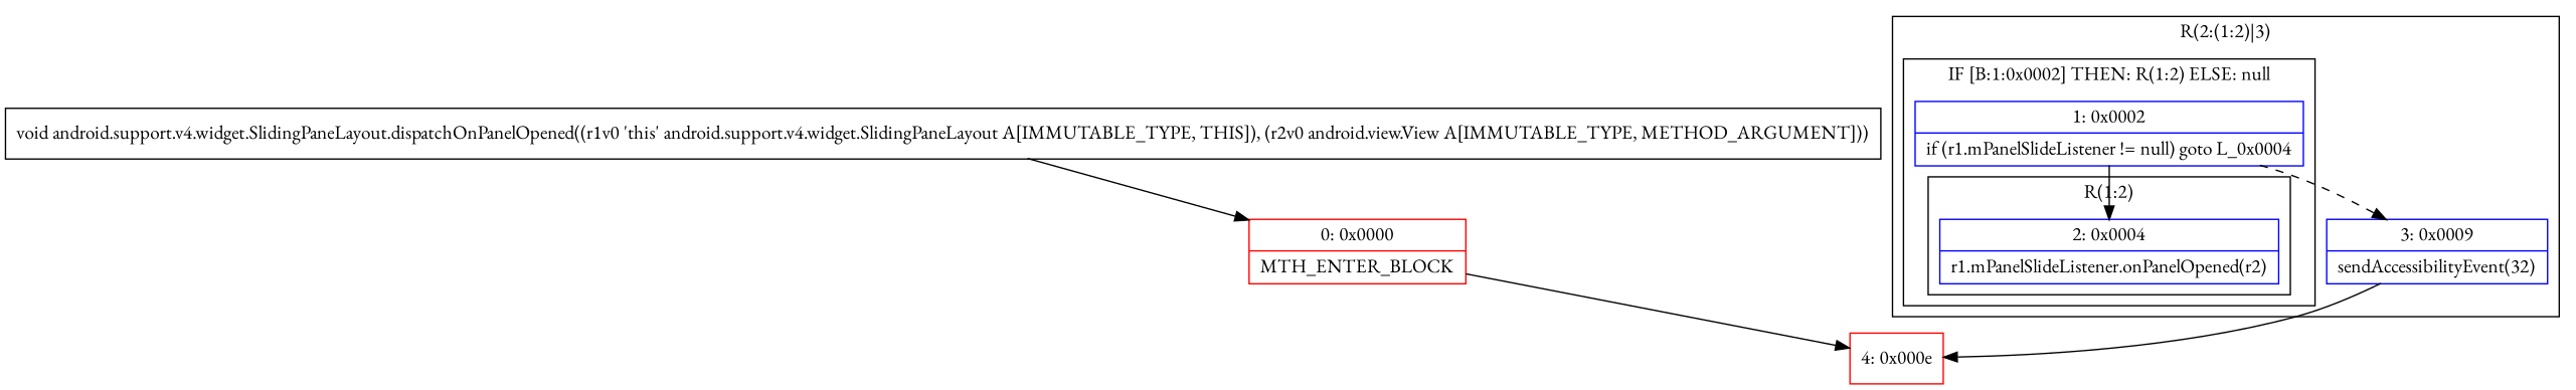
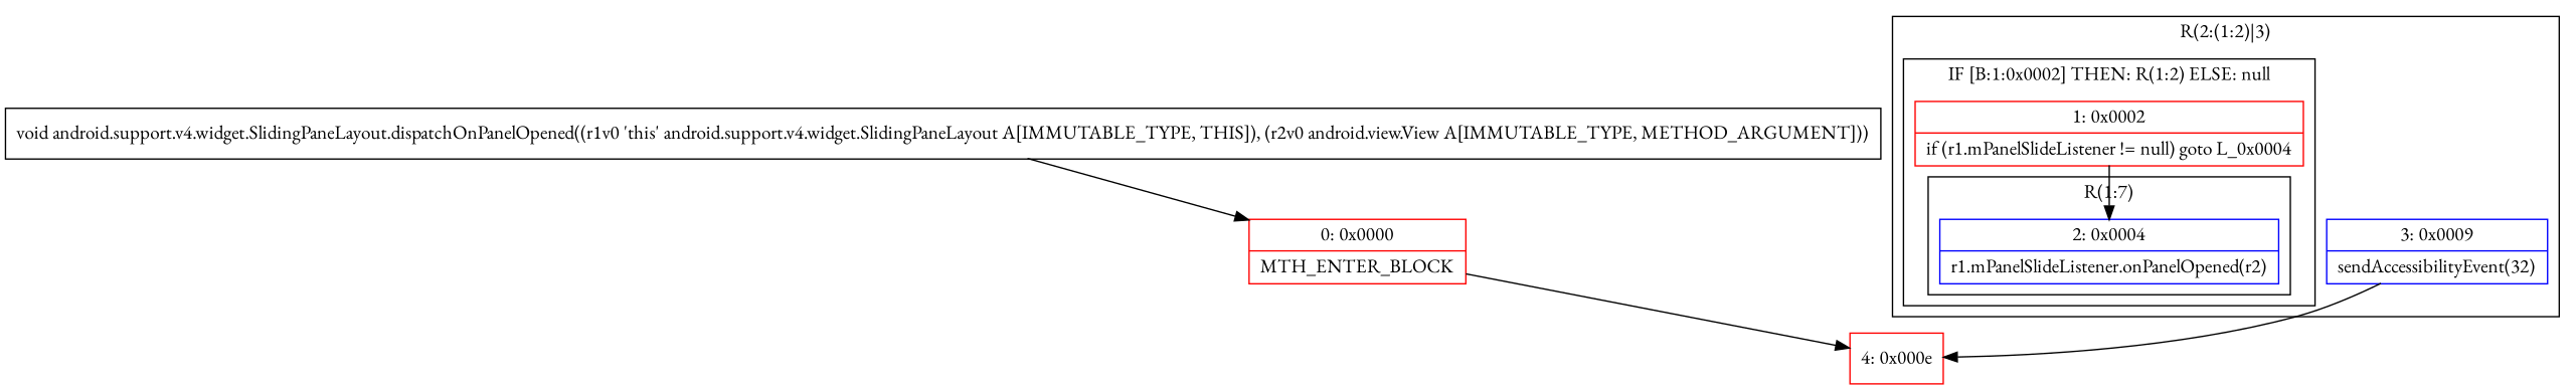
  digraph {
    fontname="EB Garamond"
    node [color=blue fontname="EB Garamond" shape=record]
    edge [fontname="EB Garamond"]
    n1 [label="{2\:\ 0x0004|r1.mPanelSlideListener.onPanelOpened(r2)\l}"]
-   n2 [label="{1\:\ 0x0002|if (r1.mPanelSlideListener != null) goto L_0x0004\l}"]
+   n2 [color=red label="{1\:\ 0x0002|if (r1.mPanelSlideListener != null) goto L_0x0004\l}"]
    n3 [label="{3\:\ 0x0009|sendAccessibilityEvent(32)\l}"]
    n4 [color=red label="{4\:\ 0x000e}"]
    n5 [color=red label="{0\:\ 0x0000|MTH_ENTER_BLOCK\l}"]
    n6 [label="{void android.support.v4.widget.SlidingPaneLayout.dispatchOnPanelOpened((r1v0 'this' android.support.v4.widget.SlidingPaneLayout A[IMMUTABLE_TYPE, THIS]), (r2v0 android.view.View A[IMMUTABLE_TYPE, METHOD_ARGUMENT])) }" color=""]
    subgraph cluster_1 {
      label="R(2:(1:2)|3)"
      n3
      subgraph cluster_2 {
        label="IF [B:1:0x0002] THEN: R(1:2) ELSE: null"
        n2
        subgraph cluster_3 {
-         label="R(1:2)"
+         label="R(1:7)"
          n1
        }
      }
    }
    n2 -> n1
-   n2 -> n3 [style=dashed]
    n3 -> n4
    n5 -> n4
    n6 -> n5
  }
